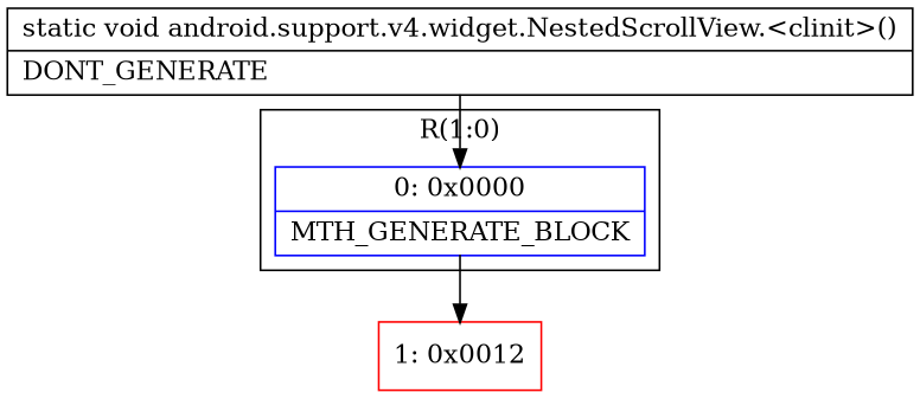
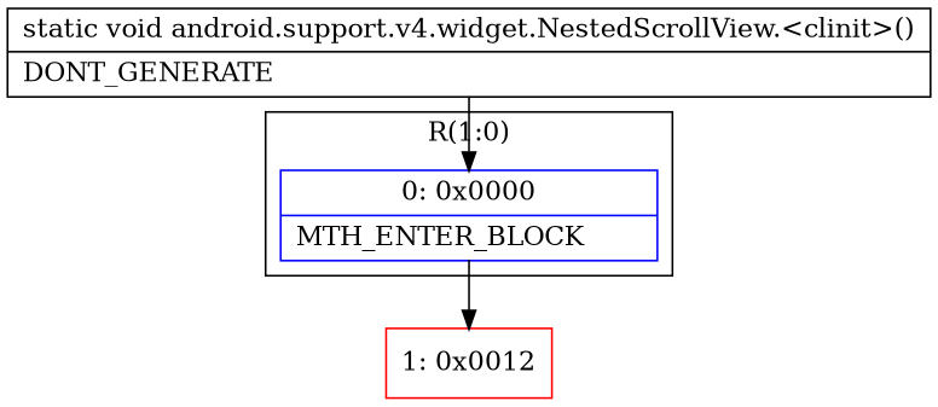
  digraph {
    node [shape=record]
-   n1 [color=blue label="{0\:\ 0x0000|MTH_GENERATE_BLOCK\l}"]
+   n1 [color=blue label="{0\:\ 0x0000|MTH_ENTER_BLOCK\l}"]
    n2 [color=red label="{1\:\ 0x0012}"]
    n3 [label="{static void android.support.v4.widget.NestedScrollView.\<clinit\>()  | DONT_GENERATE\l}"]
    subgraph cluster_1 {
      label="R(1:0)"
      n1
    }
    n1 -> n2
    n3 -> n1
  }
